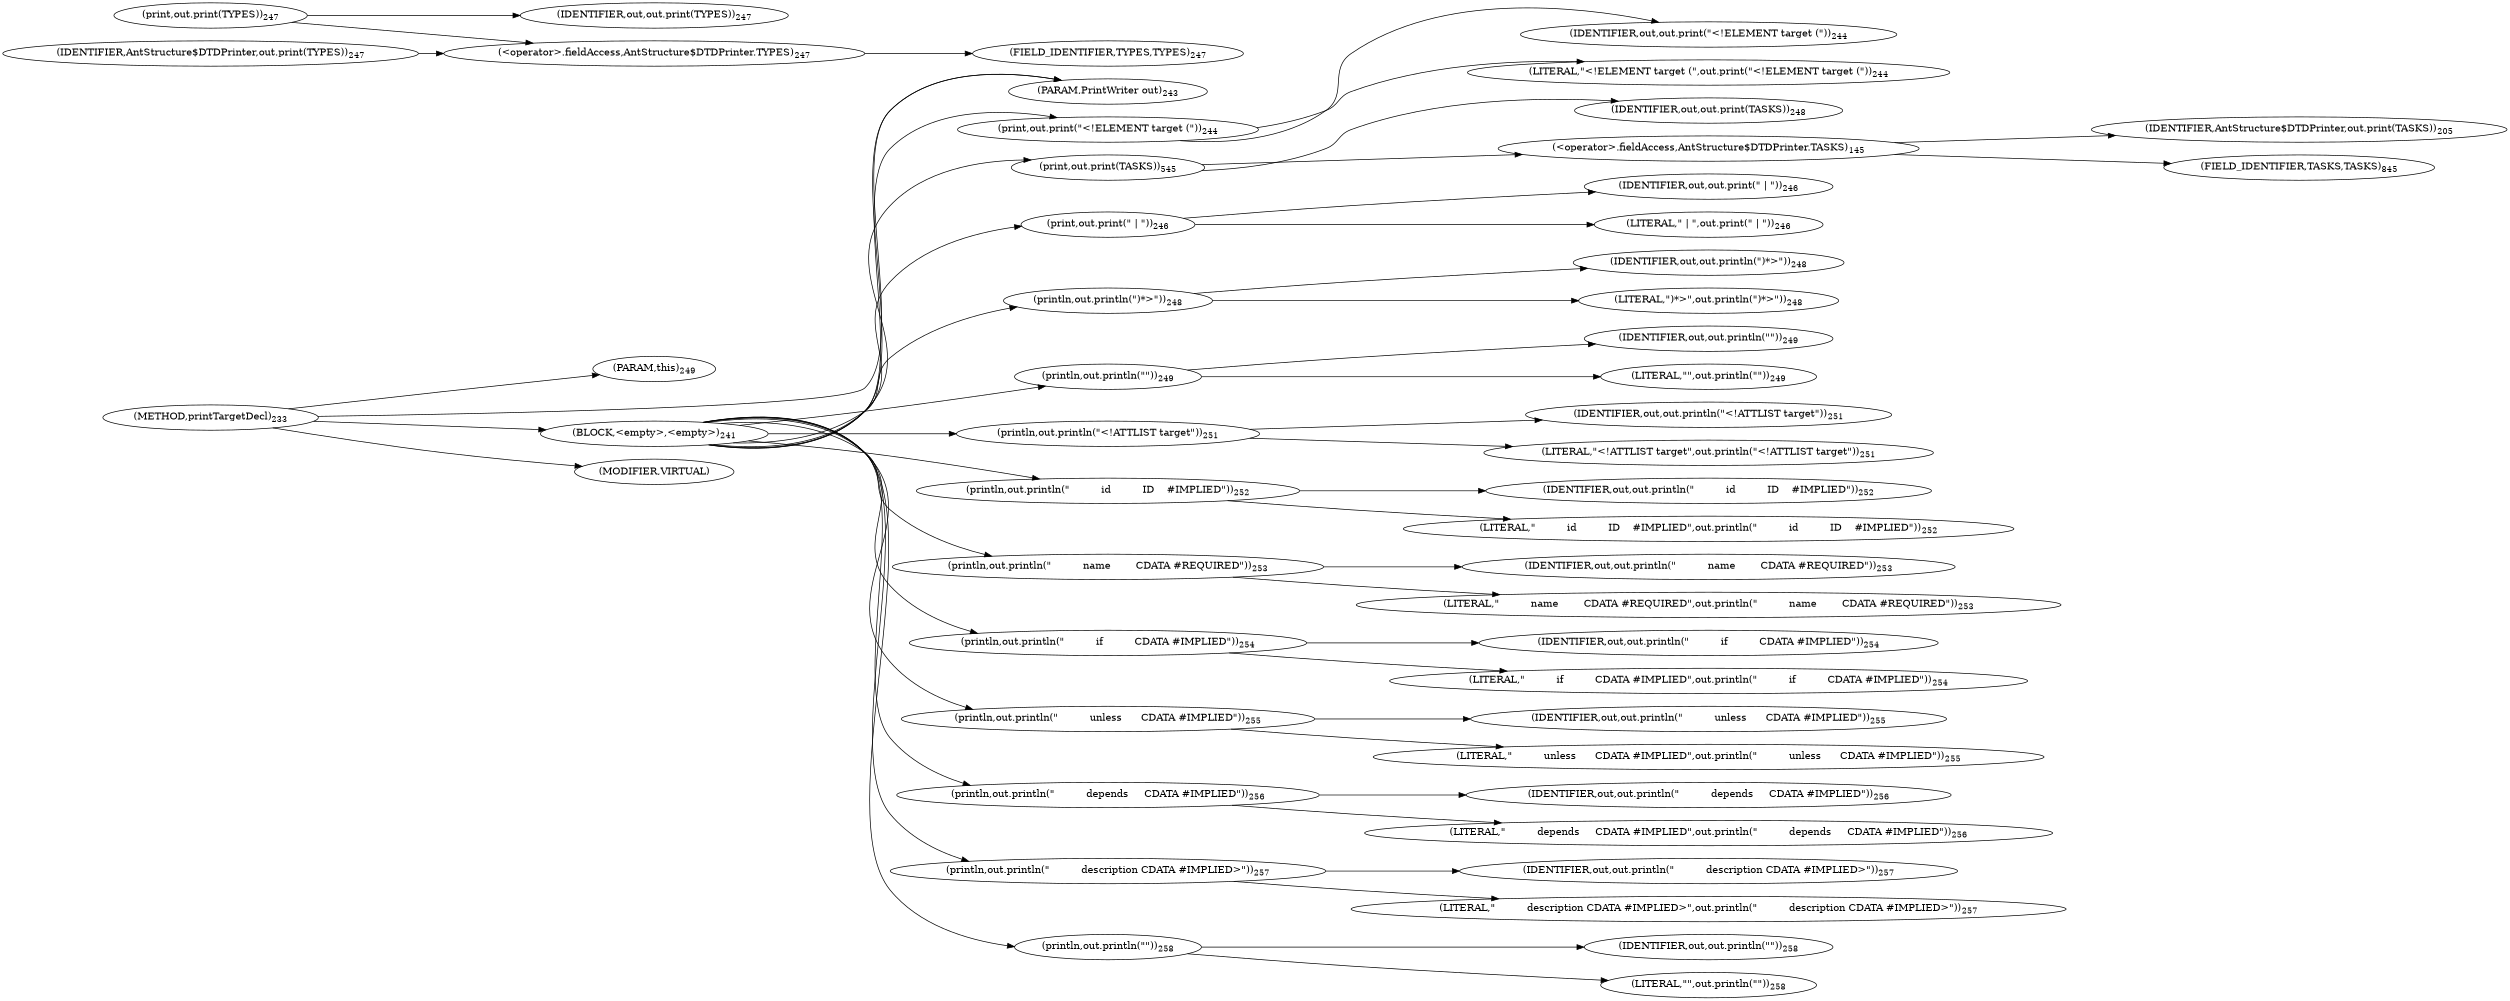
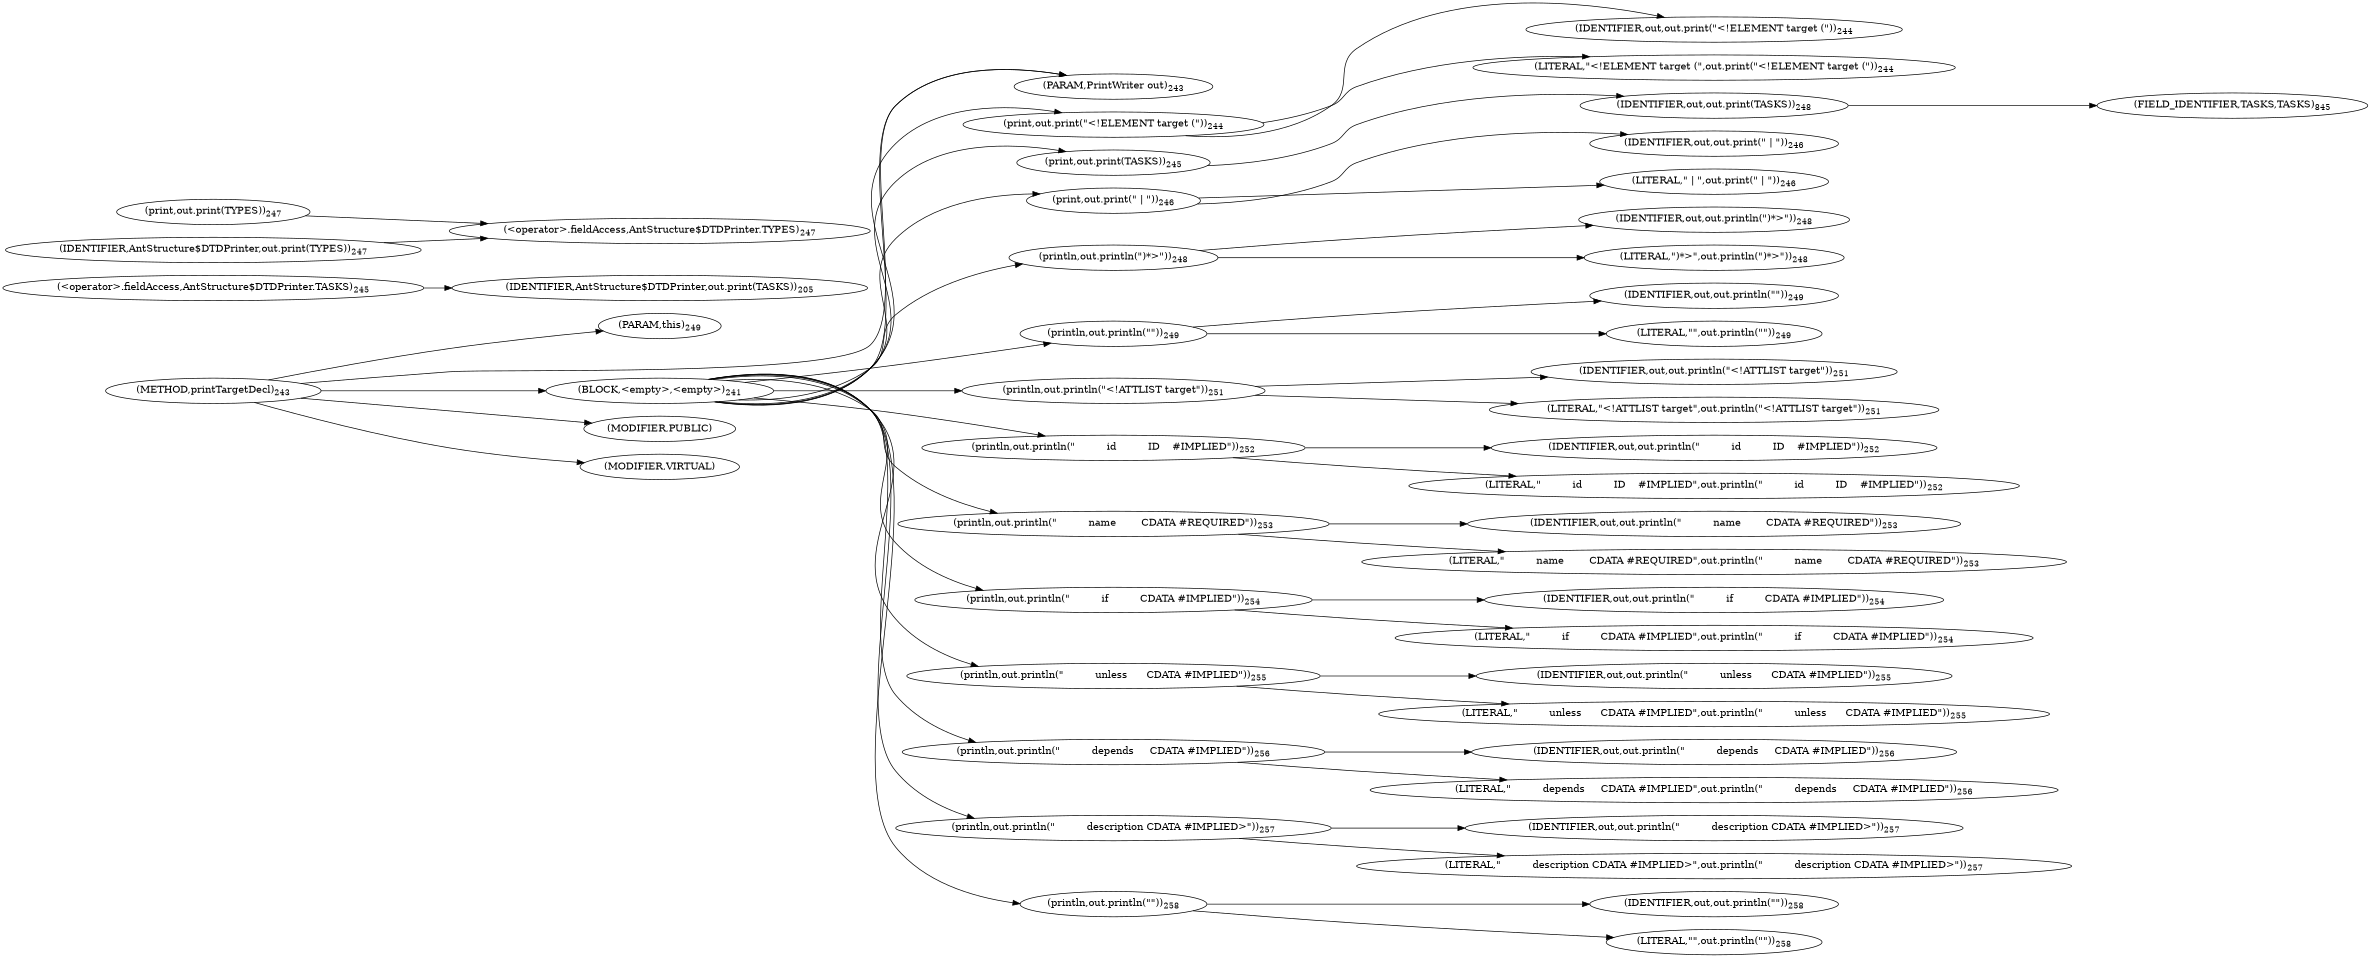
  digraph {
    fontname="DejaVu Serif"
    rankdir=LR
    node [fontname="DejaVu Serif"]
    edge [fontname="DejaVu Serif"]
-   n1 [label=<(METHOD,printTargetDecl)<SUB>233</SUB>>]
+   n1 [label=<(METHOD,printTargetDecl)<SUB>243</SUB>>]
    n2 [label=<(PARAM,this)<SUB>249</SUB>>]
    n3 [label=<(PARAM,PrintWriter out)<SUB>243</SUB>>]
    n4 [label=<(BLOCK,&lt;empty&gt;,&lt;empty&gt;)<SUB>241</SUB>>]
+   n5 [label=<(MODIFIER,PUBLIC)>]
    n6 [label=<(MODIFIER,VIRTUAL)>]
    n7 [label=<(print,out.print(&quot;&lt;!ELEMENT target (&quot;))<SUB>244</SUB>>]
-   n8 [label=<(print,out.print(TASKS))<SUB>545</SUB>>]
+   n8 [label=<(print,out.print(TASKS))<SUB>245</SUB>>]
    n9 [label=<(print,out.print(&quot; | &quot;))<SUB>246</SUB>>]
    n10 [label=<(println,out.println(&quot;)*&gt;&quot;))<SUB>248</SUB>>]
    n11 [label=<(println,out.println(&quot;&quot;))<SUB>249</SUB>>]
    n12 [label=<(println,out.println(&quot;&lt;!ATTLIST target&quot;))<SUB>251</SUB>>]
    n13 [label=<(println,out.println(&quot;          id          ID    #IMPLIED&quot;))<SUB>252</SUB>>]
    n14 [label=<(println,out.println(&quot;          name        CDATA #REQUIRED&quot;))<SUB>253</SUB>>]
    n15 [label=<(println,out.println(&quot;          if          CDATA #IMPLIED&quot;))<SUB>254</SUB>>]
    n16 [label=<(println,out.println(&quot;          unless      CDATA #IMPLIED&quot;))<SUB>255</SUB>>]
    n17 [label=<(println,out.println(&quot;          depends     CDATA #IMPLIED&quot;))<SUB>256</SUB>>]
    n18 [label=<(println,out.println(&quot;          description CDATA #IMPLIED&gt;&quot;))<SUB>257</SUB>>]
    n19 [label=<(println,out.println(&quot;&quot;))<SUB>258</SUB>>]
    n20 [label=<(IDENTIFIER,out,out.print(&quot;&lt;!ELEMENT target (&quot;))<SUB>244</SUB>>]
    n21 [label=<(LITERAL,&quot;&lt;!ELEMENT target (&quot;,out.print(&quot;&lt;!ELEMENT target (&quot;))<SUB>244</SUB>>]
    n22 [label=<(IDENTIFIER,out,out.print(TASKS))<SUB>248</SUB>>]
-   n23 [label=<(&lt;operator&gt;.fieldAccess,AntStructure$DTDPrinter.TASKS)<SUB>145</SUB>>]
+   n23 [label=<(&lt;operator&gt;.fieldAccess,AntStructure$DTDPrinter.TASKS)<SUB>245</SUB>>]
    n24 [label=<(IDENTIFIER,out,out.print(&quot; | &quot;))<SUB>246</SUB>>]
    n25 [label=<(LITERAL,&quot; | &quot;,out.print(&quot; | &quot;))<SUB>246</SUB>>]
    n26 [label=<(print,out.print(TYPES))<SUB>247</SUB>>]
-   n27 [label=<(IDENTIFIER,out,out.print(TYPES))<SUB>247</SUB>>]
    n28 [label=<(&lt;operator&gt;.fieldAccess,AntStructure$DTDPrinter.TYPES)<SUB>247</SUB>>]
    n29 [label=<(IDENTIFIER,out,out.println(&quot;)*&gt;&quot;))<SUB>248</SUB>>]
    n30 [label=<(LITERAL,&quot;)*&gt;&quot;,out.println(&quot;)*&gt;&quot;))<SUB>248</SUB>>]
    n31 [label=<(IDENTIFIER,out,out.println(&quot;&quot;))<SUB>249</SUB>>]
    n32 [label=<(LITERAL,&quot;&quot;,out.println(&quot;&quot;))<SUB>249</SUB>>]
    n33 [label=<(IDENTIFIER,out,out.println(&quot;&lt;!ATTLIST target&quot;))<SUB>251</SUB>>]
    n34 [label=<(LITERAL,&quot;&lt;!ATTLIST target&quot;,out.println(&quot;&lt;!ATTLIST target&quot;))<SUB>251</SUB>>]
    n35 [label=<(IDENTIFIER,out,out.println(&quot;          id          ID    #IMPLIED&quot;))<SUB>252</SUB>>]
    n36 [label=<(LITERAL,&quot;          id          ID    #IMPLIED&quot;,out.println(&quot;          id          ID    #IMPLIED&quot;))<SUB>252</SUB>>]
    n37 [label=<(IDENTIFIER,out,out.println(&quot;          name        CDATA #REQUIRED&quot;))<SUB>253</SUB>>]
    n38 [label=<(LITERAL,&quot;          name        CDATA #REQUIRED&quot;,out.println(&quot;          name        CDATA #REQUIRED&quot;))<SUB>253</SUB>>]
    n39 [label=<(IDENTIFIER,out,out.println(&quot;          if          CDATA #IMPLIED&quot;))<SUB>254</SUB>>]
    n40 [label=<(LITERAL,&quot;          if          CDATA #IMPLIED&quot;,out.println(&quot;          if          CDATA #IMPLIED&quot;))<SUB>254</SUB>>]
    n41 [label=<(IDENTIFIER,out,out.println(&quot;          unless      CDATA #IMPLIED&quot;))<SUB>255</SUB>>]
    n42 [label=<(LITERAL,&quot;          unless      CDATA #IMPLIED&quot;,out.println(&quot;          unless      CDATA #IMPLIED&quot;))<SUB>255</SUB>>]
    n43 [label=<(IDENTIFIER,out,out.println(&quot;          depends     CDATA #IMPLIED&quot;))<SUB>256</SUB>>]
    n44 [label=<(LITERAL,&quot;          depends     CDATA #IMPLIED&quot;,out.println(&quot;          depends     CDATA #IMPLIED&quot;))<SUB>256</SUB>>]
    n45 [label=<(IDENTIFIER,out,out.println(&quot;          description CDATA #IMPLIED&gt;&quot;))<SUB>257</SUB>>]
    n46 [label=<(LITERAL,&quot;          description CDATA #IMPLIED&gt;&quot;,out.println(&quot;          description CDATA #IMPLIED&gt;&quot;))<SUB>257</SUB>>]
    n47 [label=<(IDENTIFIER,out,out.println(&quot;&quot;))<SUB>258</SUB>>]
    n48 [label=<(LITERAL,&quot;&quot;,out.println(&quot;&quot;))<SUB>258</SUB>>]
    n49 [label=<(IDENTIFIER,AntStructure$DTDPrinter,out.print(TASKS))<SUB>205</SUB>>]
    n50 [label=<(FIELD_IDENTIFIER,TASKS,TASKS)<SUB>845</SUB>>]
-   n51 [label=<(FIELD_IDENTIFIER,TYPES,TYPES)<SUB>247</SUB>>]
    n52 [label=<(IDENTIFIER,AntStructure$DTDPrinter,out.print(TYPES))<SUB>247</SUB>>]
    n1 -> n2
    n1 -> n3
    n1 -> n4
+   n1 -> n5
    n1 -> n6
    n4 -> n3
    n4 -> n7
    n4 -> n8
    n4 -> n9
    n4 -> n10
    n4 -> n11
    n4 -> n12
    n4 -> n13
    n4 -> n14
    n4 -> n15
    n4 -> n16
    n4 -> n17
    n4 -> n18
    n4 -> n19
    n7 -> n20
    n7 -> n21
    n8 -> n22
-   n8 -> n23
    n9 -> n24
    n9 -> n25
    n10 -> n29
    n10 -> n30
    n11 -> n31
    n11 -> n32
    n12 -> n33
    n12 -> n34
    n13 -> n35
    n13 -> n36
    n14 -> n37
    n14 -> n38
    n15 -> n39
    n15 -> n40
    n16 -> n41
    n16 -> n42
    n17 -> n43
    n17 -> n44
    n18 -> n45
    n18 -> n46
    n19 -> n47
    n19 -> n48
    n23 -> n49
-   n23 -> n50
-   n26 -> n27
+   n22 -> n50
    n26 -> n28
-   n28 -> n51
    n52 -> n28
  }
